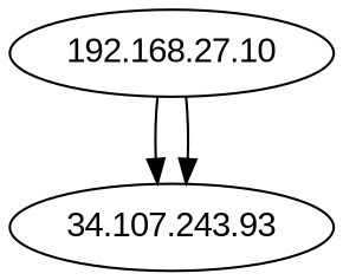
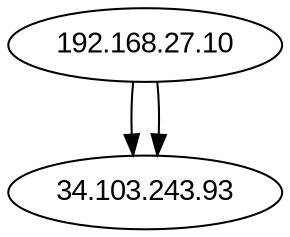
  digraph {
    fontname="Liberation Sans"
    node [fontname="Liberation Sans"]
    edge [conn_state_other=0.00 conn_state_partial=0.00 conn_state_rejected_reset=0.00 conn_state_successful=0.00 conn_state_suspicious=1.00 dst_port_type=0.00 history_length=0.20 local_orig=1.00 local_resp=0.00 orig_bytes=0.00 orig_ip_bytes=0.00 orig_pkts=0.00 protocol_ICMP=0.00 protocol_TCP=1.00 protocol_UDP=0.00 protocol_UNKNOWN=0.00 resp_bytes=0.00 resp_ip_bytes=0.33 resp_pkts=0.05 service_DNS=0.00 service_FTP=0.00 service_HTTP=0.00 service_SSH=0.00 service_UNKNOWN=1.00 src_port_type=0.50 timestamp_sin=0.70 fontname="Liberation Sans"]
    "192.168.27.10" [activity_score=1.00 degree=111 in_degree=0 out_degree=111 total_connections=111]
-   "34.107.243.93" [activity_score=0.69 degree=11 in_degree=11 out_degree=0 total_connections=11]
+   "34.107.243.93" [activity_score=0.69 degree=11 in_degree=11 out_degree=0 total_connections=11 label="34.103.243.93"]
    "192.168.27.10" -> "34.107.243.93" [timestamp_cos=-0.71]
    "192.168.27.10" -> "34.107.243.93" [timestamp_cos=-0.72]
  }
